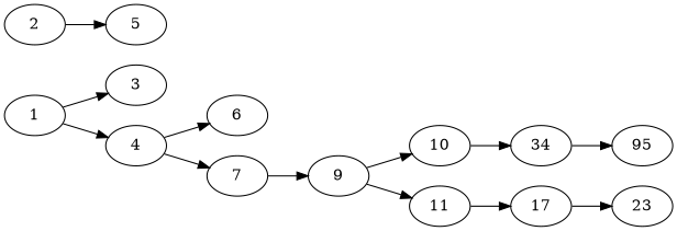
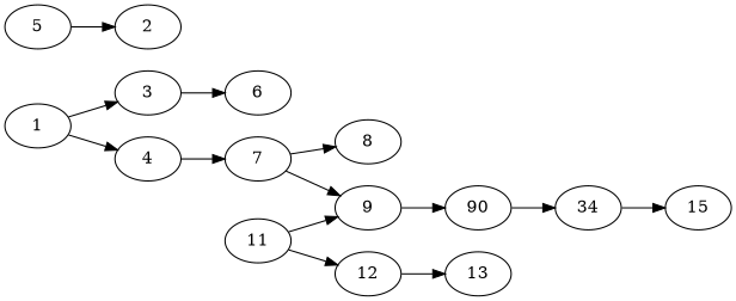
  digraph {
    rankdir=LR
    node [alpha=0.15]
    1 [expect_size=10685079231660032]
    3 [alpha=0.06 expect_size=778769895381794816]
    4 [alpha=0.01 expect_size=310316507273887744]
    6 [alpha=0.07 expect_size=2884645631900237]
    7 [expect_size=8371453612317474]
+   8 [alpha=0.07 expect_size=69715042786436]
    9 [alpha=0.06 expect_size=300092326715703]
    2 [alpha=0.20 expect_size=134441107251998]
    5 [alpha=0.13 expect_size=112821716509111]
-   10 [alpha=0.02 expect_size=1407870382655930368]
+   10 [alpha=0.02 expect_size=1407870382655930368 label=90]
    11 [alpha=0.12 expect_size=989744084356448]
    n12 [alpha=0.13 expect_size=2051516579250548 label=34]
-   12 [alpha=0.12 expect_size=257724176394092544 label=17]
-   15 [alpha=0.10 expect_size=52245776280016 label=95]
-   13 [expect_size=530549394864336 label=23]
+   12 [alpha=0.12 expect_size=257724176394092544]
+   15 [alpha=0.10 expect_size=52245776280016]
+   13 [expect_size=530549394864336]
    1 -> 3
    1 -> 4
-   4 -> 6
+   3 -> 6
    4 -> 7
+   7 -> 8
    7 -> 9
    9 -> 10
-   9 -> 11
-   2 -> 5
+   11 -> 9
+   5 -> 2
    10 -> n12
    11 -> 12
    n12 -> 15
    12 -> 13
  }
